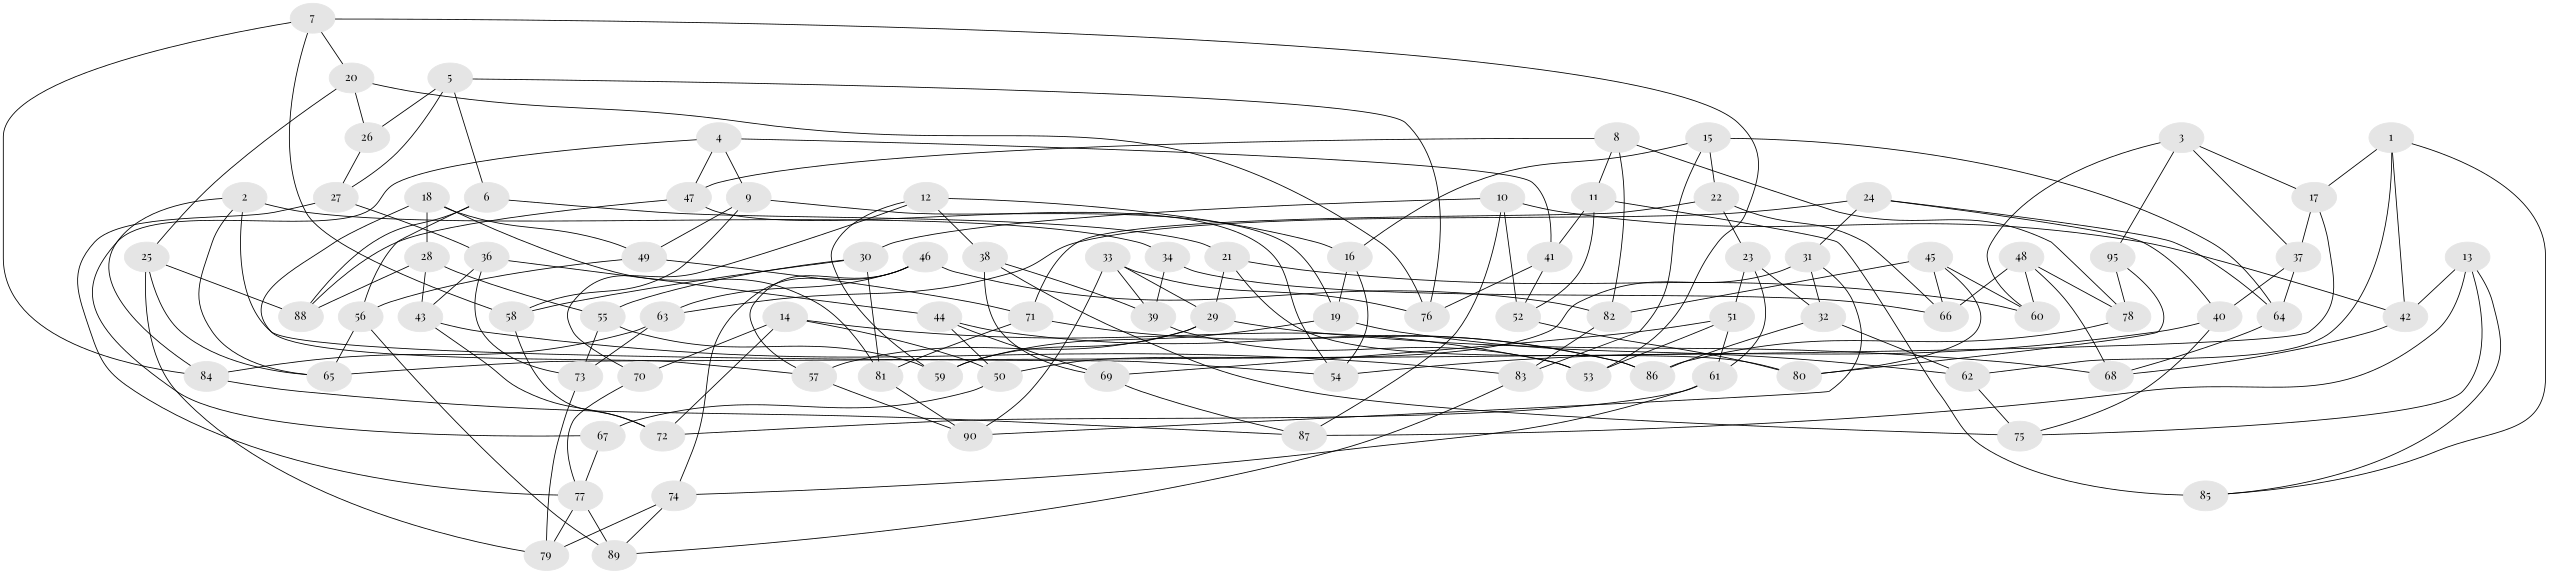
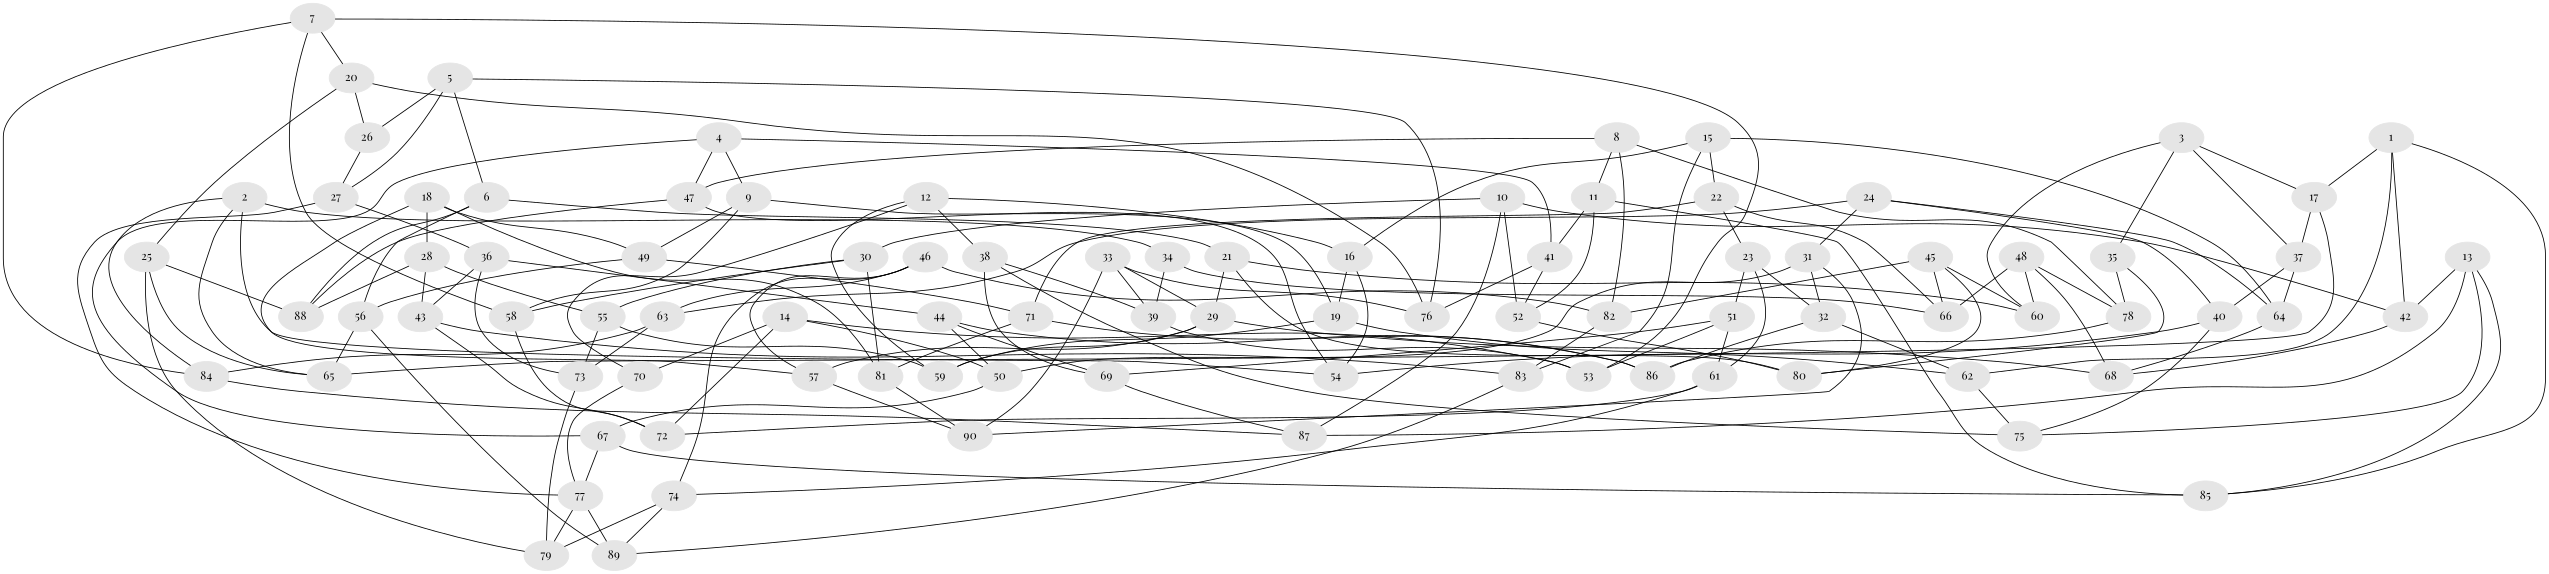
  graph {
    fontname="Playfair Display"
    node [color=gray90 fontname="Playfair Display" style=filled]
    edge [fontname="Playfair Display"]
    1
    17
    42
    62
    85
    65
    37
    68
    75
    2
    34
    54
    84
    66
    39
    87
    3
-   35 [label=95]
+   35
    60
    78
    80
    64
    40
    4
    9
    41
    47
    67
    58
    19
    49
    76
    52
    88
    77
    5
    6
    26
    27
    21
    56
    36
    29
    89
    7
    20
    53
    25
    72
    8
    11
    82
    86
    83
    59
    71
    10
    30
    81
    55
    12
    16
    38
    70
    69
    13
    14
    50
    15
    22
    23
    18
    28
    57
    43
    90
    79
    32
    51
    61
    74
    24
    31
    63
    73
    44
    33
    45
    46
    48
    1 -- 17
    1 -- 42
    1 -- 62
    1 -- 85
    17 -- 65
    17 -- 37
    42 -- 68
    62 -- 75
    37 -- 64
    37 -- 40
    2 -- 65
    2 -- 34
    2 -- 54
    2 -- 84
    34 -- 66
    34 -- 39
    84 -- 87
    39 -- 53
    3 -- 17
    3 -- 37
    3 -- 35
    3 -- 60
    35 -- 78
    35 -- 80
    78 -- 86
    64 -- 68
    40 -- 75
    40 -- 54
    4 -- 9
    4 -- 41
    4 -- 47
    4 -- 67
    9 -- 58
    9 -- 19
    9 -- 49
    41 -- 76
    41 -- 52
    47 -- 54
    47 -- 88
+   67 -- 85
    67 -- 77
    58 -- 72
    19 -- 62
    19 -- 59
    49 -- 56
    49 -- 71
    52 -- 80
    77 -- 89
    77 -- 79
    5 -- 76
    5 -- 6
    5 -- 26
    5 -- 27
    6 -- 88
    6 -- 21
    6 -- 56
    26 -- 27
    27 -- 77
    27 -- 36
    21 -- 60
    21 -- 80
    21 -- 29
    56 -- 65
    56 -- 89
    36 -- 43
    36 -- 73
    36 -- 44
    29 -- 68
    29 -- 59
    29 -- 57
    7 -- 84
    7 -- 58
    7 -- 20
    7 -- 53
    20 -- 76
    20 -- 26
    20 -- 25
    25 -- 65
    25 -- 88
    25 -- 79
    8 -- 78
    8 -- 47
    8 -- 11
    8 -- 82
    11 -- 85
    11 -- 41
    11 -- 52
    82 -- 83
    83 -- 89
    71 -- 86
    71 -- 81
    10 -- 42
    10 -- 87
    10 -- 52
    10 -- 30
    30 -- 58
    30 -- 81
    30 -- 55
    81 -- 90
    55 -- 59
    55 -- 73
    12 -- 59
    12 -- 16
    12 -- 38
    12 -- 70
    16 -- 54
    16 -- 19
    38 -- 75
    38 -- 39
    38 -- 69
    70 -- 77
    69 -- 87
    13 -- 42
    13 -- 85
    13 -- 75
    13 -- 87
    14 -- 53
    14 -- 72
    14 -- 70
    14 -- 50
    50 -- 67
    15 -- 64
    15 -- 83
    15 -- 16
    15 -- 22
    22 -- 66
    22 -- 71
    22 -- 23
    23 -- 32
    23 -- 51
    23 -- 61
    18 -- 49
    18 -- 81
    18 -- 28
    18 -- 57
    28 -- 88
    28 -- 55
    28 -- 43
    57 -- 90
    43 -- 72
    43 -- 83
    32 -- 62
    32 -- 86
    51 -- 53
    51 -- 69
    51 -- 61
    61 -- 72
    61 -- 74
    74 -- 89
    74 -- 79
    24 -- 64
    24 -- 40
    24 -- 31
    24 -- 63
    31 -- 50
    31 -- 90
    31 -- 32
    63 -- 84
    63 -- 73
    73 -- 79
    44 -- 86
    44 -- 69
    44 -- 50
    33 -- 39
    33 -- 76
    33 -- 29
    33 -- 90
    45 -- 66
    45 -- 60
    45 -- 80
    45 -- 82
    46 -- 82
    46 -- 57
    46 -- 74
    46 -- 63
    48 -- 68
    48 -- 66
    48 -- 60
    48 -- 78
  }
